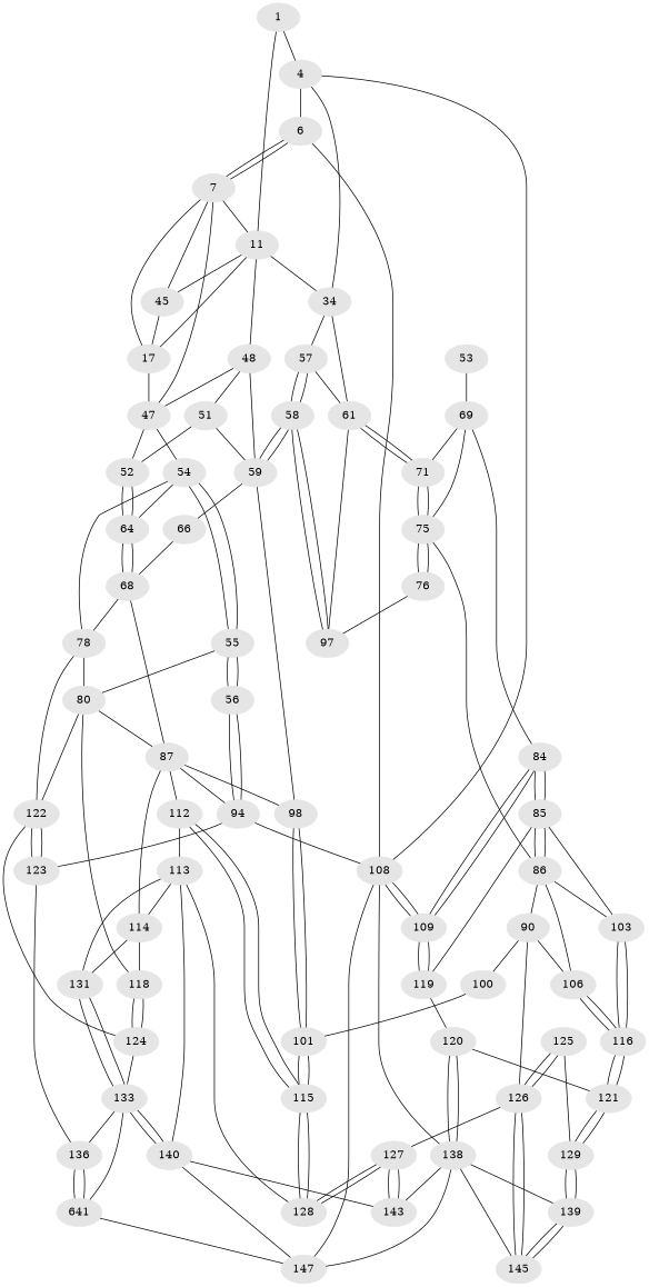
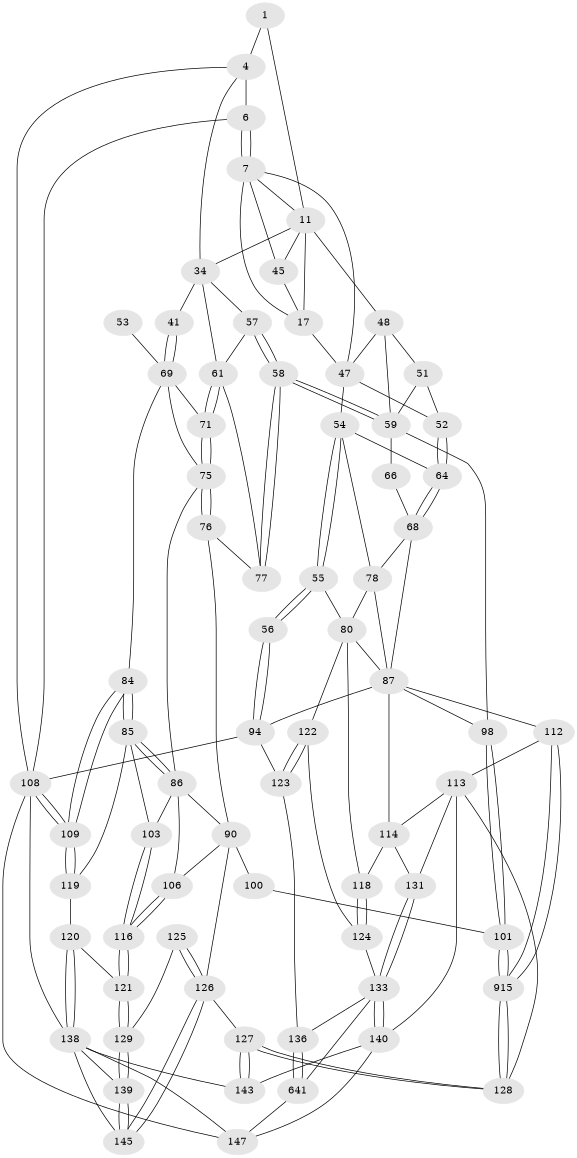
  graph {
    node [color=gray90 style=filled]
    1 [super="+10+2"]
    4 [super="+23+5"]
    11 [super="+12+25"]
    6
    34 [super="+38+35"]
    108 [super="+111"]
    n7 [label=45]
    17 [super="+28+18"]
    n9 [label=48 super="+45"]
    7 [super="+20+8"]
+   41 [super="+42"]
    57
    61 [super="+62"]
    109
    138 [super="+142"]
    147 [super="+148"]
    47 [super="+48"]
    52
    54 [super="+65"]
    94 [super="+110"]
    56
    51
    59 [super="+73+60"]
    69 [super="+72+70"]
    53
    58
-   77 [label=97]
+   77
    71
    75 [super="+83"]
    84
    66 [super="+67"]
    98
    64
    55
    78 [super="+79"]
    68 [super="+82"]
    80 [super="+81+93"]
    87 [super="+88+99"]
    118
    122
    123
    101
    112
    114 [super="+117"]
    76
    86 [super="+89"]
    85 [super="+102"]
    90 [super="+91+105"]
    103
    106
    100
    126
    124
    119
    116
    120
-   115
+   115 [label=915]
    113 [super="+130"]
    131
    125
    129
    136 [super="+137"]
    128
    121
    145
    143
    139
    140 [super="+144"]
    133 [super="+134"]
    n70 [label=641 super="+146"]
    127
    1 -- 4 [weight=2]
    1 -- 11 [weight=2]
    4 -- 6
    4 -- 34
    4 -- 108
    11 -- 34
    11 -- n7
    11 -- 17
    11 -- n9 [weight=2]
    6 -- 108
    6 -- 7 [weight=2]
    6 -- 7
+   34 -- 41 [weight=2]
    34 -- 57
    34 -- 61
    108 -- 109
    108 -- 109
    108 -- 138
    108 -- 147
    n7 -- 17
    17 -- 47
    n9 -- 47
    n9 -- 51
    n9 -- 59
    7 -- 11
    7 -- n7
    7 -- 17 [weight=2]
    7 -- 47
+   41 -- 69
+   41 -- 69
    57 -- 61
    57 -- 58
    57 -- 58
    61 -- 77
    61 -- 71
    61 -- 71
    109 -- 119
    109 -- 119
    138 -- 147
    138 -- 145
    138 -- 143
    138 -- 139
    47 -- 52
    47 -- 54
    52 -- 64
    52 -- 64
    54 -- 64
    54 -- 55
    54 -- 55
    54 -- 78
    94 -- 108
    94 -- 123
    56 -- 94
    56 -- 94
    51 -- 52
    51 -- 59
    59 -- 66
    59 -- 98
    69 -- 71
    69 -- 75
    69 -- 84
    53 -- 69
    58 -- 59
    58 -- 59
    58 -- 77
    58 -- 77
    71 -- 75
    71 -- 75
    75 -- 76
    75 -- 76
    75 -- 86
    84 -- 109
    84 -- 109
    84 -- 85
    84 -- 85
    66 -- 68
    98 -- 101
    98 -- 101
    64 -- 68
    64 -- 68
    55 -- 56
    55 -- 56
    55 -- 80
    78 -- 80
-   78 -- 122
+   78 -- 87
    68 -- 78
    68 -- 87
    80 -- 87
    80 -- 118
    80 -- 122
    87 -- 94
    87 -- 98
    87 -- 112
    87 -- 114
    118 -- 124
    118 -- 124
    122 -- 123
    122 -- 123
    122 -- 124
    123 -- 136
    101 -- 115
    101 -- 115
    112 -- 115
    112 -- 115
    112 -- 113
    114 -- 118
    114 -- 131
    76 -- 77
+   76 -- 90
    86 -- 90
    86 -- 103
    86 -- 106
    85 -- 86
    85 -- 86
    85 -- 103
    85 -- 119
    90 -- 106
    90 -- 100 [weight=2]
    90 -- 126
    103 -- 116
    103 -- 116
    106 -- 116
    106 -- 116
    100 -- 101
    126 -- 145
    126 -- 145
    126 -- 127
    124 -- 133
    119 -- 120
    116 -- 121
    116 -- 121
    120 -- 138
    120 -- 138
    120 -- 121
    115 -- 128
    115 -- 128
    113 -- 114
    113 -- 131
    113 -- 128
    113 -- 140
    131 -- 133
    131 -- 133
    125 -- 126
    125 -- 126
    125 -- 129
    129 -- 139
    129 -- 139
    136 -- n70 [weight=2]
    136 -- n70
    121 -- 129
    121 -- 129
    139 -- 145
    139 -- 145
    140 -- 147
    140 -- 143
    133 -- 136
    133 -- 140
    133 -- 140
    133 -- n70
    n70 -- 147
    127 -- 128
    127 -- 128
    127 -- 143
    127 -- 143
  }
